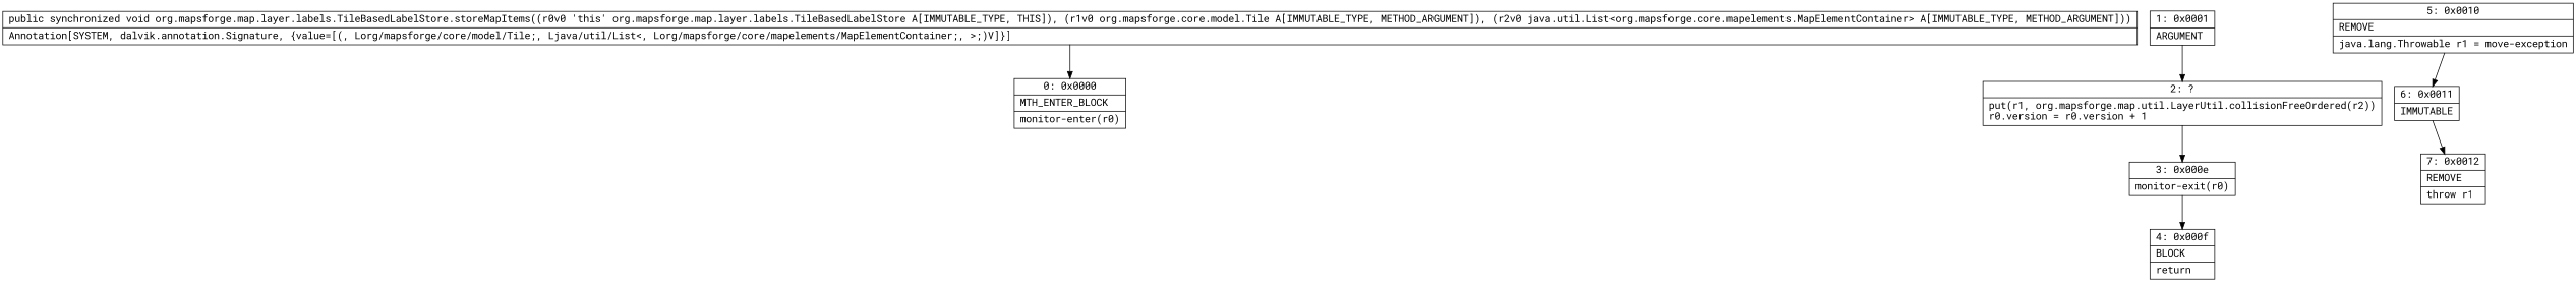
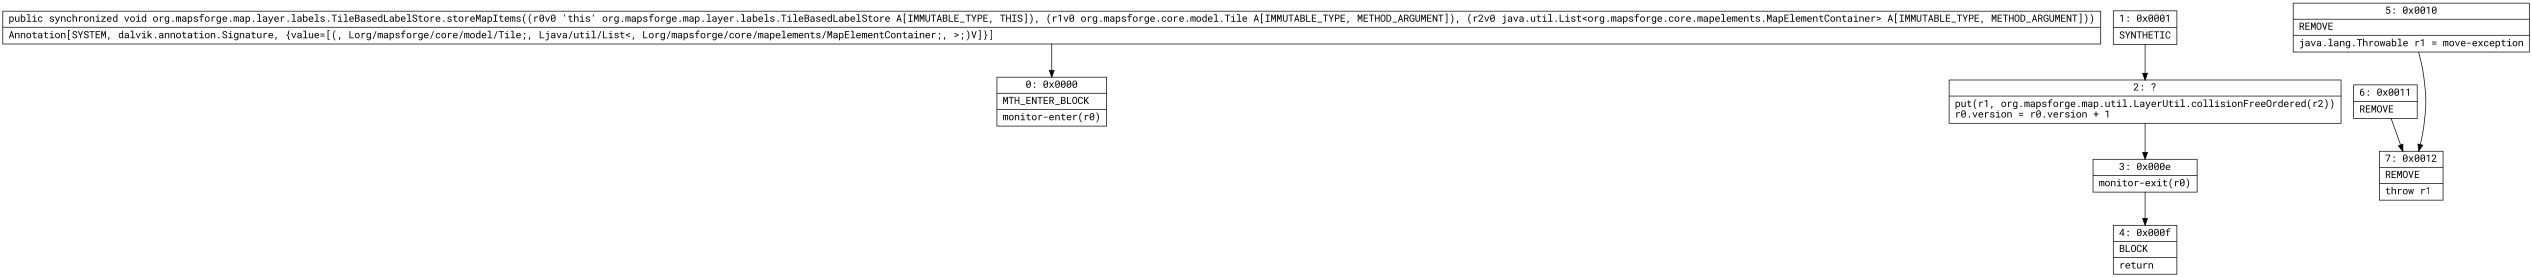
  digraph {
    fontname="Roboto Mono"
    node [fontname="Roboto Mono" shape=record]
    edge [fontname="Roboto Mono"]
    n1 [label="{0\:\ 0x0000|MTH_ENTER_BLOCK\l|monitor\-enter(r0)\l}"]
-   n2 [label="{1\:\ 0x0001|ARGUMENT\l}"]
+   n2 [label="{1\:\ 0x0001|SYNTHETIC\l}"]
    n3 [label="{2\:\ ?|put(r1, org.mapsforge.map.util.LayerUtil.collisionFreeOrdered(r2))\lr0.version = r0.version + 1\l}"]
    n4 [label="{3\:\ 0x000e|monitor\-exit(r0)\l}"]
    n5 [label="{5\:\ 0x0010|REMOVE\l|java.lang.Throwable r1 = move\-exception\l}"]
-   n6 [label="{6\:\ 0x0011|IMMUTABLE\l}"]
+   n6 [label="{6\:\ 0x0011|REMOVE\l}"]
    n7 [label="{4\:\ 0x000f|BLOCK\l|return\l}"]
    n8 [label="{7\:\ 0x0012|REMOVE\l|throw r1\l}"]
    n9 [label="{public synchronized void org.mapsforge.map.layer.labels.TileBasedLabelStore.storeMapItems((r0v0 'this' org.mapsforge.map.layer.labels.TileBasedLabelStore A[IMMUTABLE_TYPE, THIS]), (r1v0 org.mapsforge.core.model.Tile A[IMMUTABLE_TYPE, METHOD_ARGUMENT]), (r2v0 java.util.List\<org.mapsforge.core.mapelements.MapElementContainer\> A[IMMUTABLE_TYPE, METHOD_ARGUMENT]))  | Annotation[SYSTEM, dalvik.annotation.Signature, \{value=[(, Lorg\/mapsforge\/core\/model\/Tile;, Ljava\/util\/List\<, Lorg\/mapsforge\/core\/mapelements\/MapElementContainer;, \>;)V]\}]\l}"]
    n2 -> n3
    n3 -> n4
    n4 -> n7
-   n5 -> n6
+   n5 -> n8
    n6 -> n8
    n9 -> n1
  }
